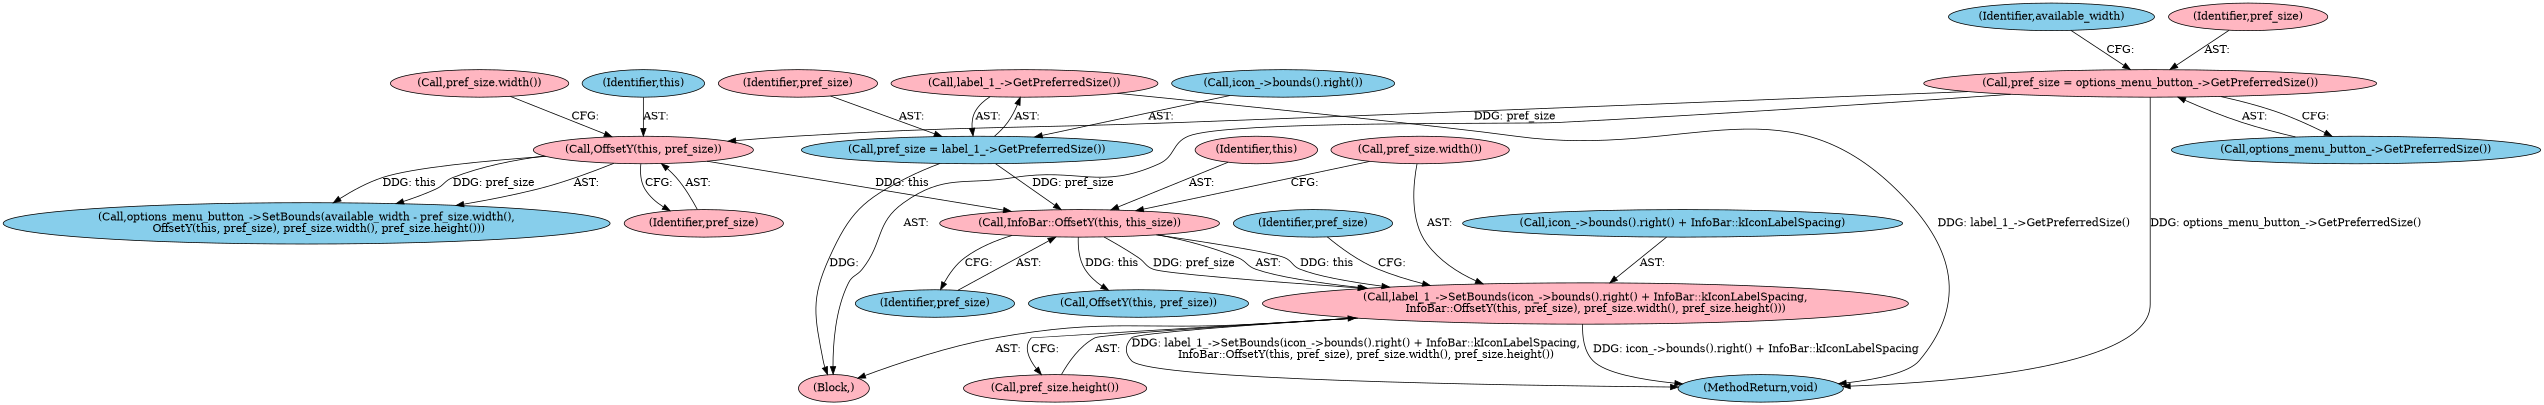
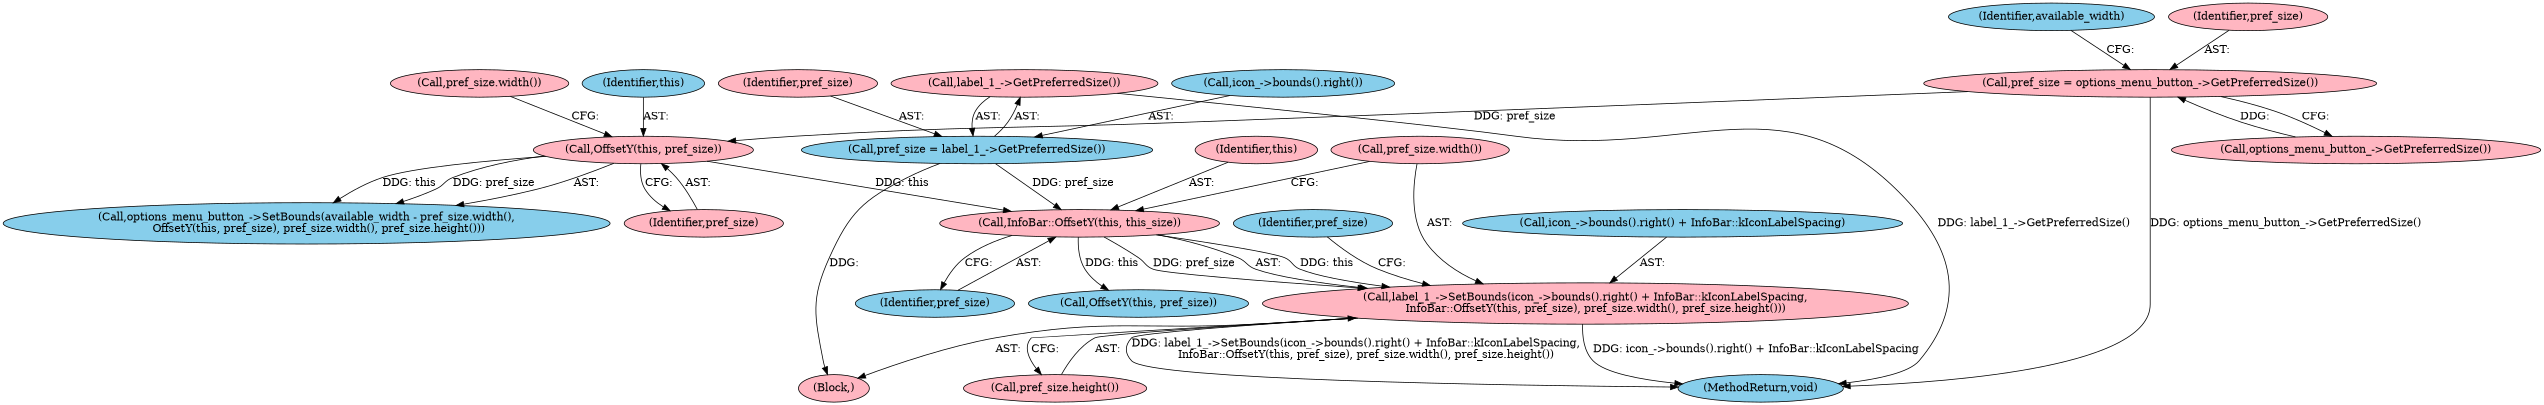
  digraph {
    node [fillcolor=lightpink style=filled]
    n1 [label="(Call,label_1_->SetBounds(icon_->bounds().right() + InfoBar::kIconLabelSpacing,\n      InfoBar::OffsetY(this, pref_size), pref_size.width(), pref_size.height()))"]
    n2 [label="(Call,pref_size.height())"]
    n3 [label="(Block,)"]
    n4 [fillcolor=skyblue label="(MethodReturn,void)"]
    n5 [label="(Call,InfoBar::OffsetY(this, this_size))"]
    n6 [fillcolor=skyblue label="(Identifier,pref_size)"]
    n7 [fillcolor=skyblue label="(Call,OffsetY(this, pref_size))"]
    n8 [label="(Call,OffsetY(this, pref_size))"]
    n9 [fillcolor=skyblue label="(Call,options_menu_button_->SetBounds(available_width - pref_size.width(),\n       OffsetY(this, pref_size), pref_size.width(), pref_size.height()))"]
    n10 [label="(Identifier,pref_size)"]
    n11 [label="(Call,pref_size = options_menu_button_->GetPreferredSize())"]
-   n12 [fillcolor=skyblue label="(Call,options_menu_button_->GetPreferredSize())"]
+   n12 [label="(Call,options_menu_button_->GetPreferredSize())"]
    n13 [fillcolor=skyblue label="(Call,pref_size = label_1_->GetPreferredSize())"]
    n14 [label="(Call,label_1_->GetPreferredSize())"]
    n15 [fillcolor=skyblue label="(Identifier,available_width)"]
    n16 [fillcolor=skyblue label="(Call,icon_->bounds().right())"]
    n17 [label="(Identifier,pref_size)"]
    n18 [fillcolor=skyblue label="(Identifier,this)"]
    n19 [label="(Identifier,this)"]
    n20 [fillcolor=skyblue label="(Call,icon_->bounds().right() + InfoBar::kIconLabelSpacing)"]
    n21 [label="(Call,pref_size.width())"]
    n22 [fillcolor=skyblue label="(Identifier,pref_size)"]
    n23 [label="(Identifier,pref_size)"]
    n24 [label="(Call,pref_size.width())"]
    n1 -> n2 [label="CFG: "]
    n1 -> n3 [label="AST: "]
    n1 -> n4 [label="DDG: icon_->bounds().right() + InfoBar::kIconLabelSpacing"]
    n1 -> n4 [label="DDG: label_1_->SetBounds(icon_->bounds().right() + InfoBar::kIconLabelSpacing,\n      InfoBar::OffsetY(this, pref_size), pref_size.width(), pref_size.height())"]
    n2 -> n1 [label="AST: "]
    n5 -> n1 [label="AST: "]
    n5 -> n1 [label="DDG: this"]
    n5 -> n1 [label="DDG: pref_size"]
    n5 -> n6 [label="CFG: "]
    n5 -> n7 [label="DDG: this"]
    n6 -> n5 [label="AST: "]
    n8 -> n5 [label="DDG: this"]
    n8 -> n9 [label="AST: "]
    n8 -> n9 [label="DDG: this"]
    n8 -> n9 [label="DDG: pref_size"]
    n8 -> n10 [label="CFG: "]
    n10 -> n8 [label="AST: "]
-   n11 -> n3 [label="AST: "]
    n11 -> n4 [label="DDG: options_menu_button_->GetPreferredSize()"]
    n11 -> n8 [label="DDG: pref_size"]
    n11 -> n12 [label="CFG: "]
-   n12 -> n11 [label="AST: "]
+   n12 -> n11 [label="DDG: "]
    n13 -> n3 [label="DDG: "]
    n13 -> n5 [label="DDG: pref_size"]
    n13 -> n14 [label="AST: "]
    n14 -> n4 [label="DDG: label_1_->GetPreferredSize()"]
    n14 -> n13 [label="AST: "]
    n15 -> n11 [label="CFG: "]
    n16 -> n13 [label="AST: "]
    n17 -> n13 [label="AST: "]
    n18 -> n8 [label="AST: "]
    n19 -> n5 [label="AST: "]
    n20 -> n1 [label="AST: "]
    n21 -> n8 [label="CFG: "]
    n22 -> n1 [label="CFG: "]
    n23 -> n11 [label="AST: "]
    n24 -> n1 [label="AST: "]
    n24 -> n5 [label="CFG: "]
  }
